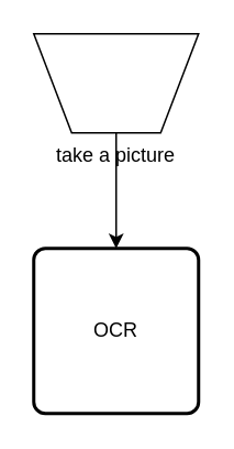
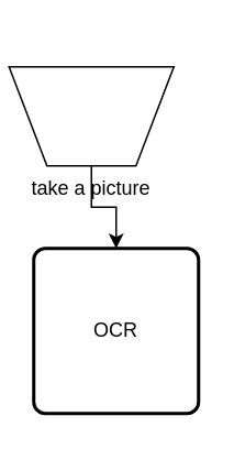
  <mxCell id="0" />
  <mxCell id="1" parent="0" />
  <mxCell id="2" style="edgeStyle=orthogonalEdgeStyle;rounded=0;orthogonalLoop=1;jettySize=auto;html=1;" edge="1" parent="1" source="3" target="4"><mxGeometry relative="1" as="geometry" /></mxCell>
- <mxCell id="3" value="take a picture" style="verticalLabelPosition=bottom;verticalAlign=top;html=1;shape=trapezoid;perimeter=trapezoidPerimeter;whiteSpace=wrap;size=0.23;arcSize=10;flipV=1;" vertex="1" parent="1"><mxGeometry x="20" y="20" width="100" height="60" as="geometry" /></mxCell>
+ <mxCell id="3" value="take a picture" style="verticalLabelPosition=bottom;verticalAlign=top;html=1;shape=trapezoid;perimeter=trapezoidPerimeter;whiteSpace=wrap;size=0.23;arcSize=10;flipV=1;" vertex="1" parent="1"><mxGeometry x="5" y="40" width="100" height="60" as="geometry" /></mxCell>
  <mxCell id="4" value="OCR" style="rounded=1;whiteSpace=wrap;html=1;absoluteArcSize=1;arcSize=14;strokeWidth=2;" vertex="1" parent="1"><mxGeometry x="20" y="150" width="100" height="100" as="geometry" /></mxCell>
